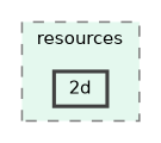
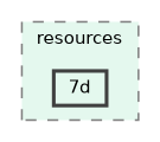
  digraph {
    compound=true
-   n1 [color=grey25 fillcolor="#e4f8ee" fontname=Helvetica fontsize=10 height=0.2 label="2d" shape=box style="filled,bold" width=0.4]
+   n1 [color=grey25 fillcolor="#e4f8ee" fontname=Helvetica fontsize=10 height=0.2 label="7d" shape=box style="filled,bold" width=0.4]
    subgraph cluster_1 {
      bgcolor="#e4f8ee"
      fontname=Helvetica
      fontsize=10
      label=resources
      pencolor=grey50
      style="filled,dashed"
      n1
    }
  }
